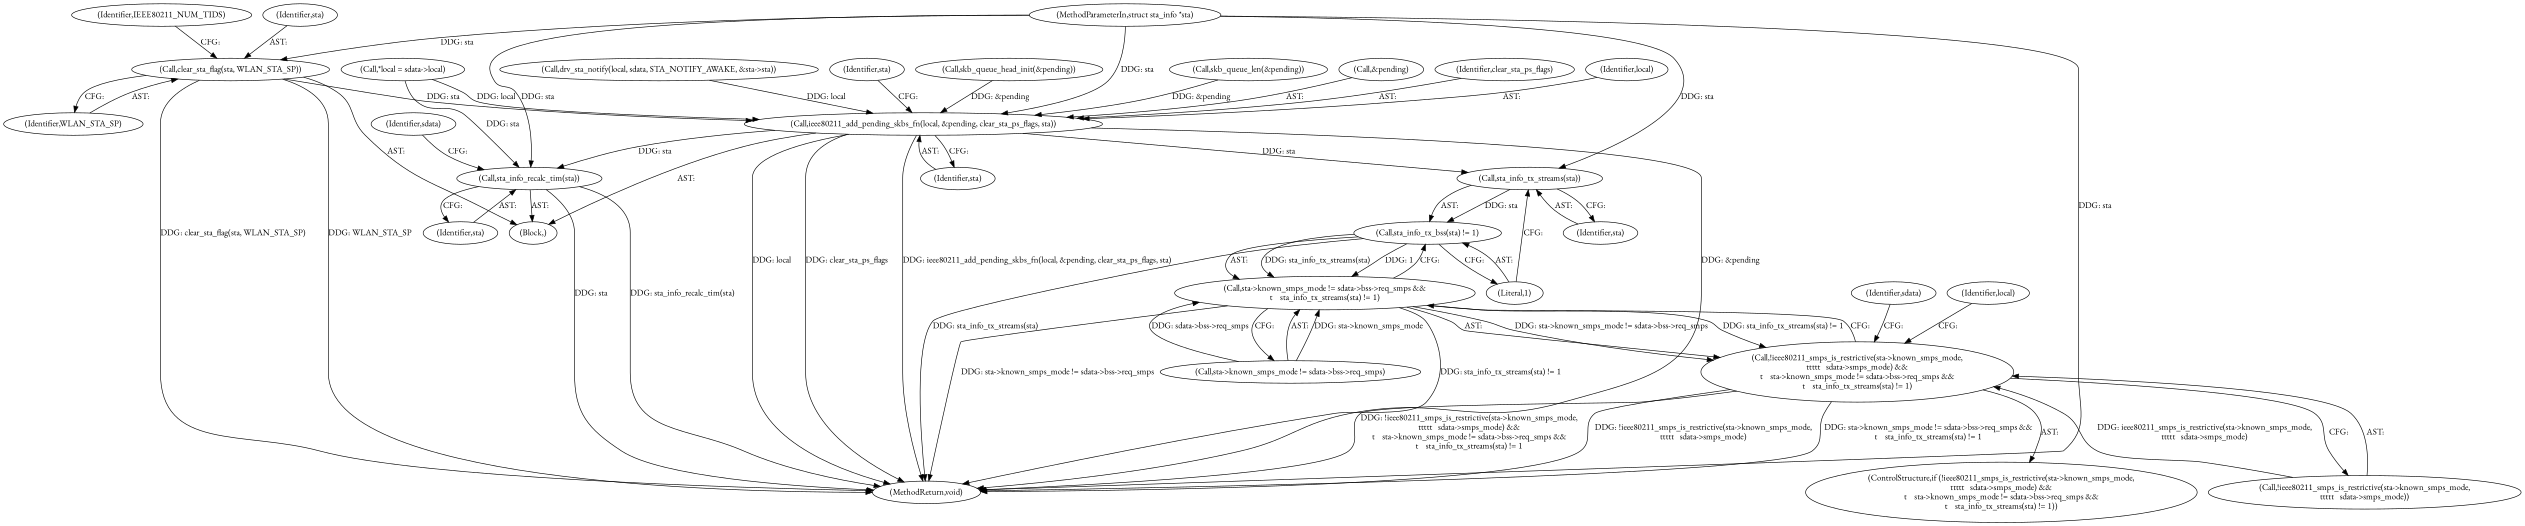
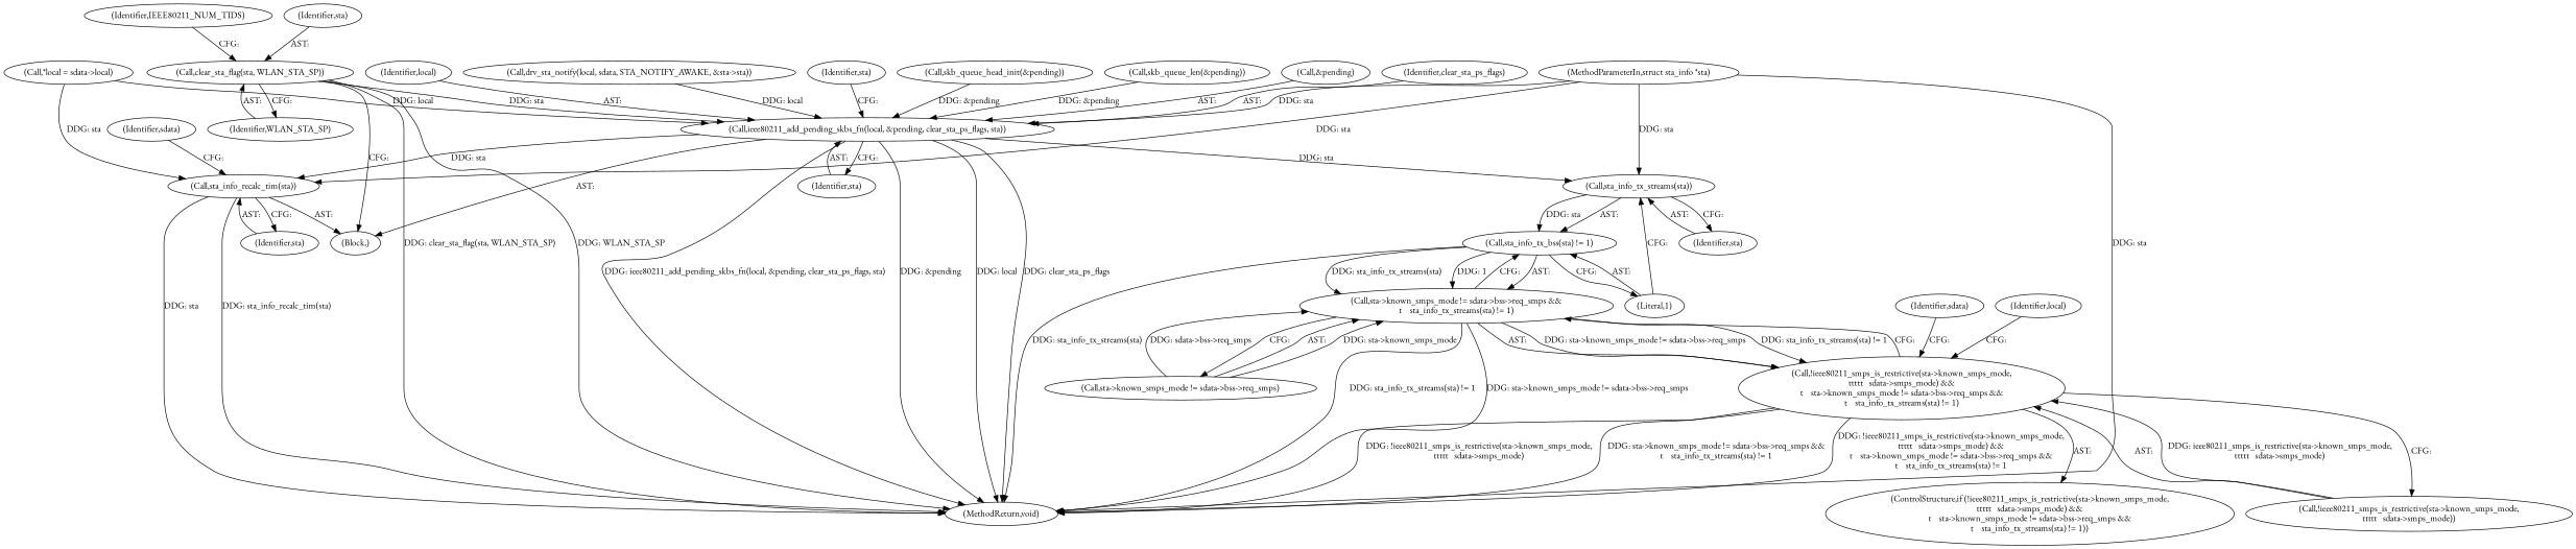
  digraph {
    fontname="EB Garamond"
    node [fontname="EB Garamond"]
    edge [fontname="EB Garamond"]
    n1 [label="(Call,clear_sta_flag(sta, WLAN_STA_SP))"]
    n2 [label="(Call,ieee80211_add_pending_skbs_fn(local, &pending, clear_sta_ps_flags, sta))"]
    n3 [label="(Identifier,WLAN_STA_SP)"]
    n4 [label="(Block,)"]
    n5 [label="(MethodReturn,void)"]
    n6 [label="(Call,sta_info_tx_streams(sta))"]
    n7 [label="(Call,sta_info_recalc_tim(sta))"]
    n8 [label="(Identifier,sta)"]
    n9 [label="(MethodParameterIn,struct sta_info *sta)"]
    n10 [label="(Call,sta_info_tx_bss(sta) != 1)"]
    n11 [label="(Identifier,sta)"]
    n12 [label="(Identifier,sta)"]
    n13 [label="(Call,sta->known_smps_mode != sdata->bss->req_smps &&\n\t    sta_info_tx_streams(sta) != 1)"]
    n14 [label="(Literal,1)"]
    n15 [label="(Call,!ieee80211_smps_is_restrictive(sta->known_smps_mode,\n\t\t\t\t\t   sdata->smps_mode) &&\n\t    sta->known_smps_mode != sdata->bss->req_smps &&\n\t    sta_info_tx_streams(sta) != 1)"]
    n16 [label="(Call,sta->known_smps_mode != sdata->bss->req_smps)"]
    n17 [label="(ControlStructure,if (!ieee80211_smps_is_restrictive(sta->known_smps_mode,\n\t\t\t\t\t   sdata->smps_mode) &&\n\t    sta->known_smps_mode != sdata->bss->req_smps &&\n\t    sta_info_tx_streams(sta) != 1))"]
    n18 [label="(Call,!ieee80211_smps_is_restrictive(sta->known_smps_mode,\n\t\t\t\t\t   sdata->smps_mode))"]
    n19 [label="(Identifier,local)"]
    n20 [label="(Call,drv_sta_notify(local, sdata, STA_NOTIFY_AWAKE, &sta->sta))"]
    n21 [label="(Call,*local = sdata->local)"]
    n22 [label="(Identifier,sta)"]
    n23 [label="(Call,skb_queue_head_init(&pending))"]
    n24 [label="(Identifier,sdata)"]
    n25 [label="(Identifier,sdata)"]
    n26 [label="(Identifier,IEEE80211_NUM_TIDS)"]
    n27 [label="(Call,skb_queue_len(&pending))"]
    n28 [label="(Call,&pending)"]
    n29 [label="(Identifier,clear_sta_ps_flags)"]
    n30 [label="(Identifier,local)"]
    n31 [label="(Identifier,sta)"]
    n1 -> n2 [label="DDG: sta"]
    n1 -> n3 [label="CFG: "]
-   n1 -> n4 [label="AST: "]
+   n1 -> n4 [label="CFG: "]
    n1 -> n5 [label="DDG: clear_sta_flag(sta, WLAN_STA_SP)"]
    n1 -> n5 [label="DDG: WLAN_STA_SP"]
    n2 -> n4 [label="AST: "]
    n2 -> n5 [label="DDG: clear_sta_ps_flags"]
    n2 -> n5 [label="DDG: ieee80211_add_pending_skbs_fn(local, &pending, clear_sta_ps_flags, sta)"]
    n2 -> n5 [label="DDG: &pending"]
    n2 -> n5 [label="DDG: local"]
    n2 -> n6 [label="DDG: sta"]
    n2 -> n7 [label="DDG: sta"]
    n2 -> n8 [label="CFG: "]
    n3 -> n1 [label="AST: "]
    n6 -> n10 [label="AST: "]
    n6 -> n10 [label="DDG: sta"]
    n6 -> n11 [label="CFG: "]
    n7 -> n4 [label="AST: "]
    n7 -> n5 [label="DDG: sta"]
    n7 -> n5 [label="DDG: sta_info_recalc_tim(sta)"]
    n7 -> n12 [label="CFG: "]
    n8 -> n2 [label="AST: "]
-   n9 -> n1 [label="DDG: sta"]
    n9 -> n2 [label="DDG: sta"]
    n9 -> n5 [label="DDG: sta"]
    n9 -> n6 [label="DDG: sta"]
    n9 -> n7 [label="DDG: sta"]
    n10 -> n5 [label="DDG: sta_info_tx_streams(sta)"]
    n10 -> n13 [label="AST: "]
    n10 -> n13 [label="DDG: sta_info_tx_streams(sta)"]
    n10 -> n13 [label="DDG: 1"]
    n10 -> n14 [label="CFG: "]
    n11 -> n6 [label="AST: "]
    n12 -> n7 [label="AST: "]
    n13 -> n5 [label="DDG: sta_info_tx_streams(sta) != 1"]
    n13 -> n5 [label="DDG: sta->known_smps_mode != sdata->bss->req_smps"]
    n13 -> n10 [label="CFG: "]
    n13 -> n15 [label="AST: "]
    n13 -> n15 [label="DDG: sta->known_smps_mode != sdata->bss->req_smps"]
    n13 -> n15 [label="DDG: sta_info_tx_streams(sta) != 1"]
    n13 -> n16 [label="CFG: "]
    n14 -> n6 [label="CFG: "]
    n14 -> n10 [label="AST: "]
    n15 -> n5 [label="DDG: !ieee80211_smps_is_restrictive(sta->known_smps_mode,\n\t\t\t\t\t   sdata->smps_mode)"]
    n15 -> n5 [label="DDG: sta->known_smps_mode != sdata->bss->req_smps &&\n\t    sta_info_tx_streams(sta) != 1"]
    n15 -> n5 [label="DDG: !ieee80211_smps_is_restrictive(sta->known_smps_mode,\n\t\t\t\t\t   sdata->smps_mode) &&\n\t    sta->known_smps_mode != sdata->bss->req_smps &&\n\t    sta_info_tx_streams(sta) != 1"]
    n15 -> n13 [label="CFG: "]
    n15 -> n17 [label="AST: "]
    n15 -> n18 [label="CFG: "]
    n16 -> n13 [label="AST: "]
    n16 -> n13 [label="DDG: sta->known_smps_mode"]
    n16 -> n13 [label="DDG: sdata->bss->req_smps"]
    n18 -> n15 [label="AST: "]
    n18 -> n15 [label="DDG: ieee80211_smps_is_restrictive(sta->known_smps_mode,\n\t\t\t\t\t   sdata->smps_mode)"]
    n19 -> n2 [label="AST: "]
    n20 -> n2 [label="DDG: local"]
    n21 -> n2 [label="DDG: local"]
    n21 -> n7 [label="DDG: sta"]
    n22 -> n2 [label="CFG: "]
    n23 -> n2 [label="DDG: &pending"]
    n24 -> n15 [label="CFG: "]
    n25 -> n7 [label="CFG: "]
    n26 -> n1 [label="CFG: "]
    n27 -> n2 [label="DDG: &pending"]
    n28 -> n2 [label="AST: "]
    n29 -> n2 [label="AST: "]
    n30 -> n15 [label="CFG: "]
    n31 -> n1 [label="AST: "]
  }
